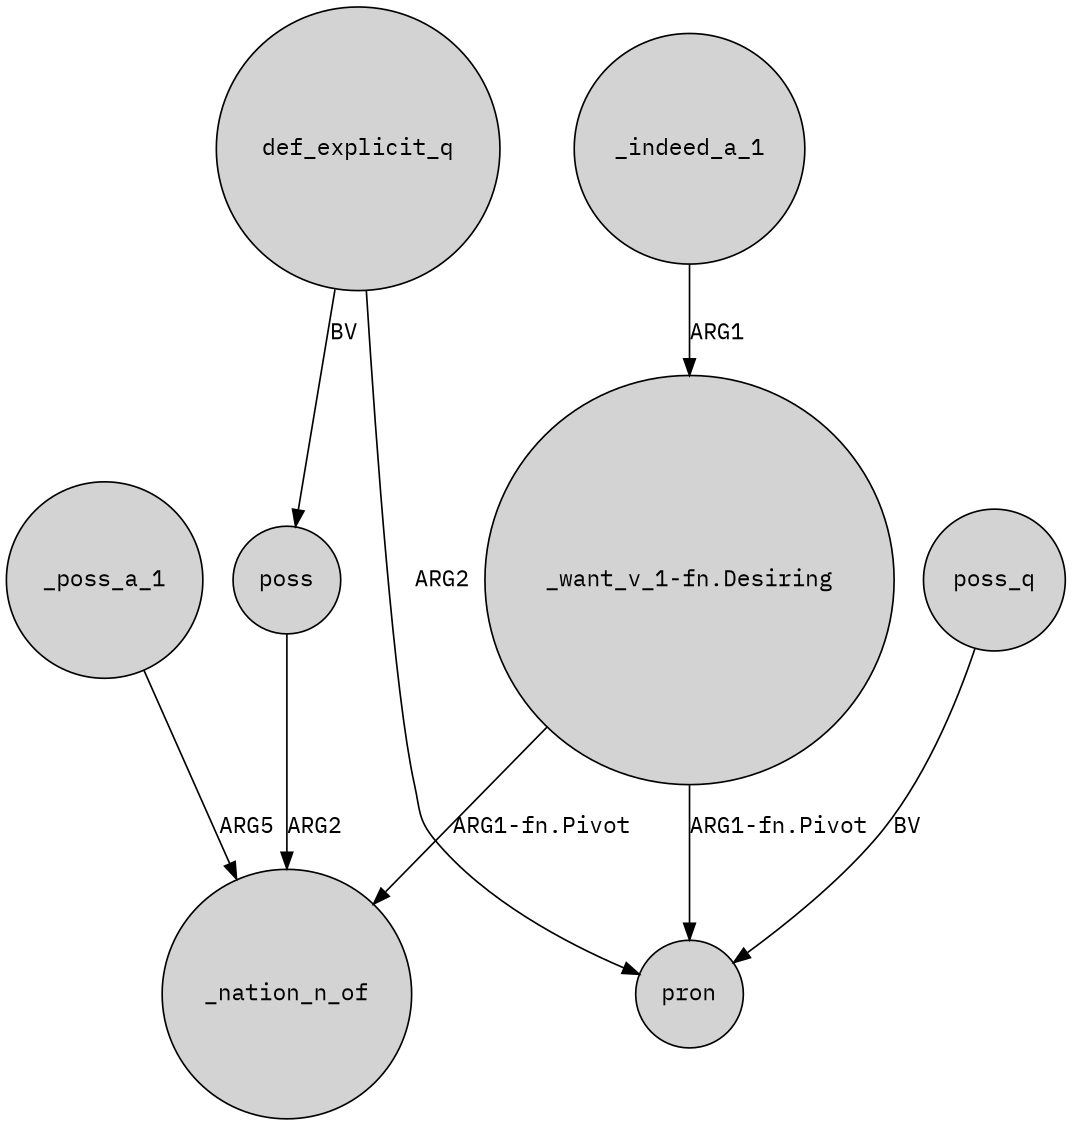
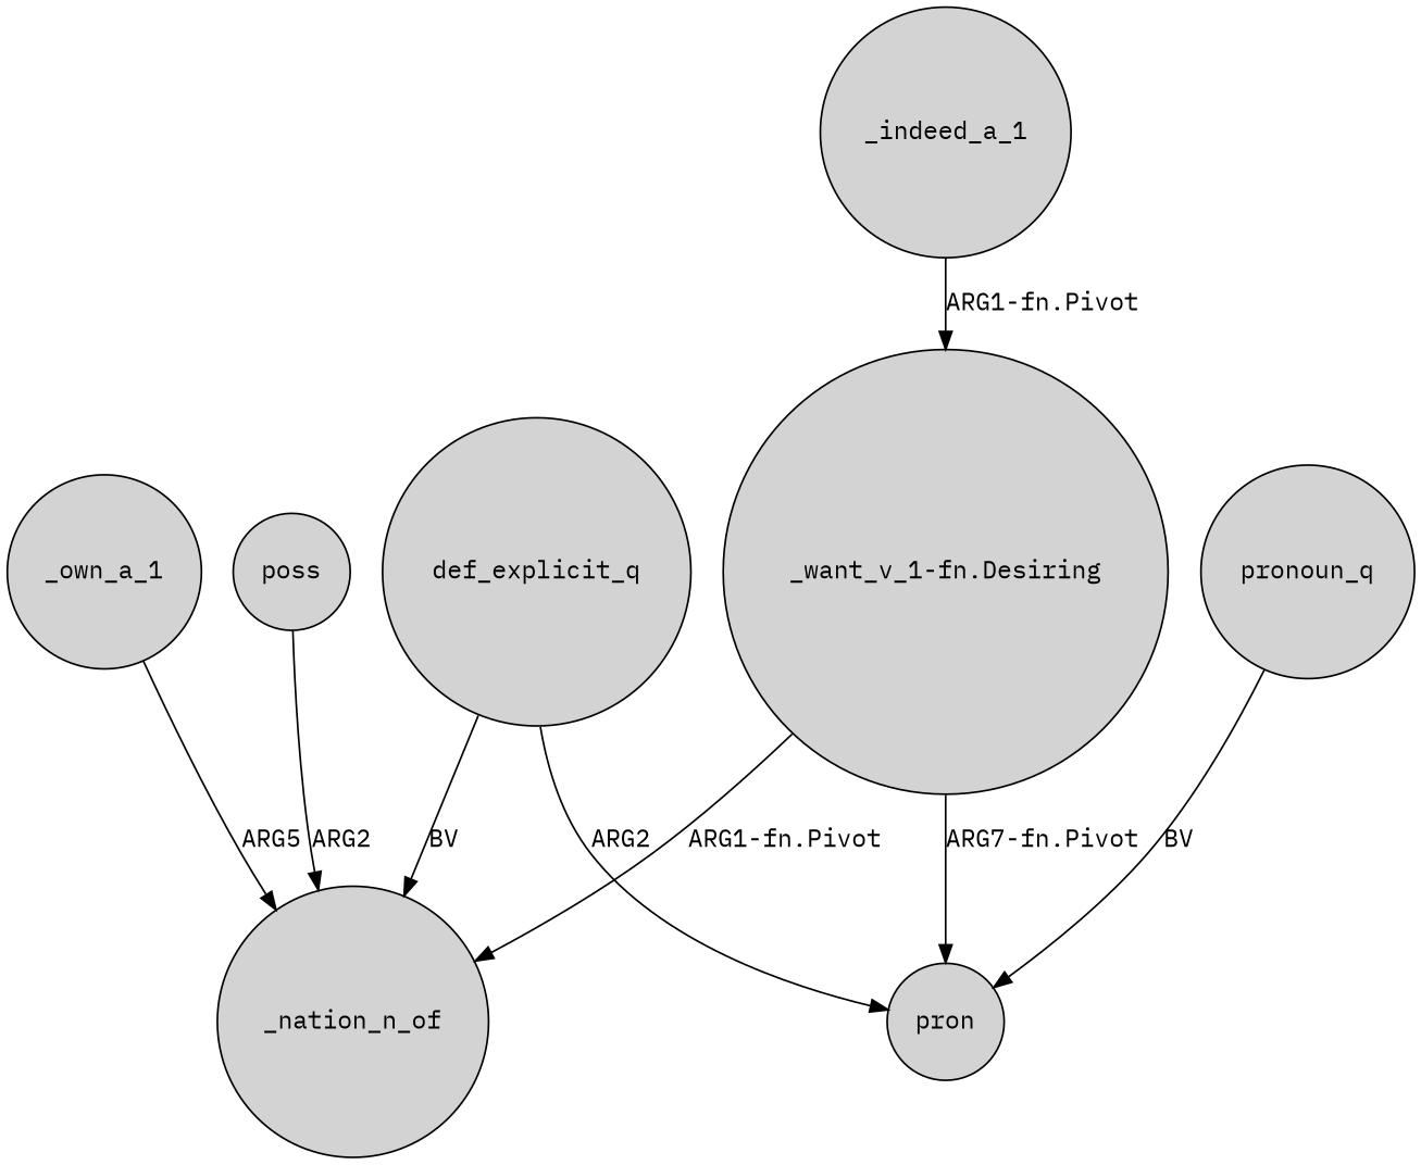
  digraph {
    fontname="IBM Plex Mono"
    node [fontname="IBM Plex Mono" shape=circle style=filled]
    edge [fontname="IBM Plex Mono"]
    "_want_v_1-fn.Desiring"
    pron
    _nation_n_of
    poss
    _indeed_a_1
-   _own_a_1 [label=_poss_a_1]
+   _own_a_1
    def_explicit_q
-   pronoun_q [label=poss_q]
-   "_want_v_1-fn.Desiring" -> pron [label="ARG1-fn.Pivot"]
+   pronoun_q
+   "_want_v_1-fn.Desiring" -> pron [label="ARG7-fn.Pivot"]
    "_want_v_1-fn.Desiring" -> _nation_n_of [label="ARG1-fn.Pivot"]
    poss -> _nation_n_of [label=ARG2]
-   _indeed_a_1 -> "_want_v_1-fn.Desiring" [label=ARG1]
+   _indeed_a_1 -> "_want_v_1-fn.Desiring" [label="ARG1-fn.Pivot"]
    _own_a_1 -> _nation_n_of [label=ARG5]
    def_explicit_q -> pron [label=ARG2]
-   def_explicit_q -> poss [label=BV]
+   def_explicit_q -> _nation_n_of [label=BV]
    pronoun_q -> pron [label=BV]
  }
